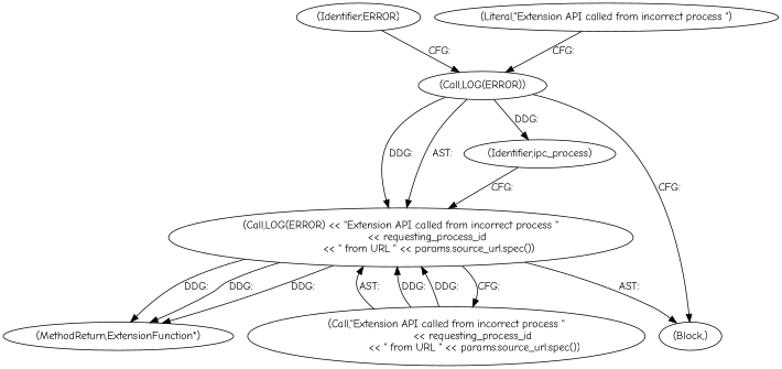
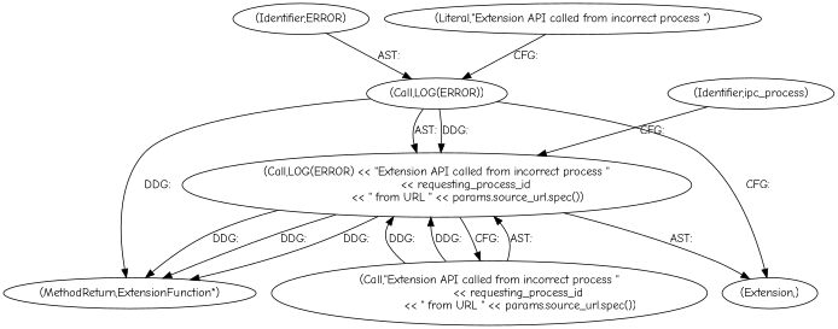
  digraph {
    fontname="Comic Neue"
    node [fontname="Comic Neue"]
    edge [fontname="Comic Neue"]
    n1 [label="(Call,LOG(ERROR))"]
    n2 [label="(Call,LOG(ERROR) << \"Extension API called from incorrect process \"\n               << requesting_process_id\n                << \" from URL \" << params.source_url.spec())"]
    n3 [label="(MethodReturn,ExtensionFunction*)"]
-   n4 [label="(Block,)"]
+   n4 [label="(Extension,)"]
    n5 [label="(Call,\"Extension API called from incorrect process \"\n               << requesting_process_id\n                << \" from URL \" << params.source_url.spec())"]
    n6 [label="(Identifier,ERROR)"]
    n7 [label="(Identifier,ipc_process)"]
    n8 [label="(Literal,\"Extension API called from incorrect process \")"]
    n1 -> n2 [label="AST: "]
    n1 -> n2 [label="DDG: "]
-   n1 -> n7 [label="DDG: "]
+   n1 -> n3 [label="DDG: "]
    n1 -> n4 [label="CFG: "]
    n2 -> n3 [label="DDG: "]
    n2 -> n3 [label="DDG: "]
    n2 -> n3 [label="DDG: "]
    n2 -> n4 [label="AST: "]
    n2 -> n5 [label="CFG: "]
    n5 -> n2 [label="AST: "]
    n5 -> n2 [label="DDG: "]
    n5 -> n2 [label="DDG: "]
-   n6 -> n1 [label="CFG: "]
+   n6 -> n1 [label="AST: "]
    n7 -> n2 [label="CFG: "]
    n8 -> n1 [label="CFG: "]
  }
